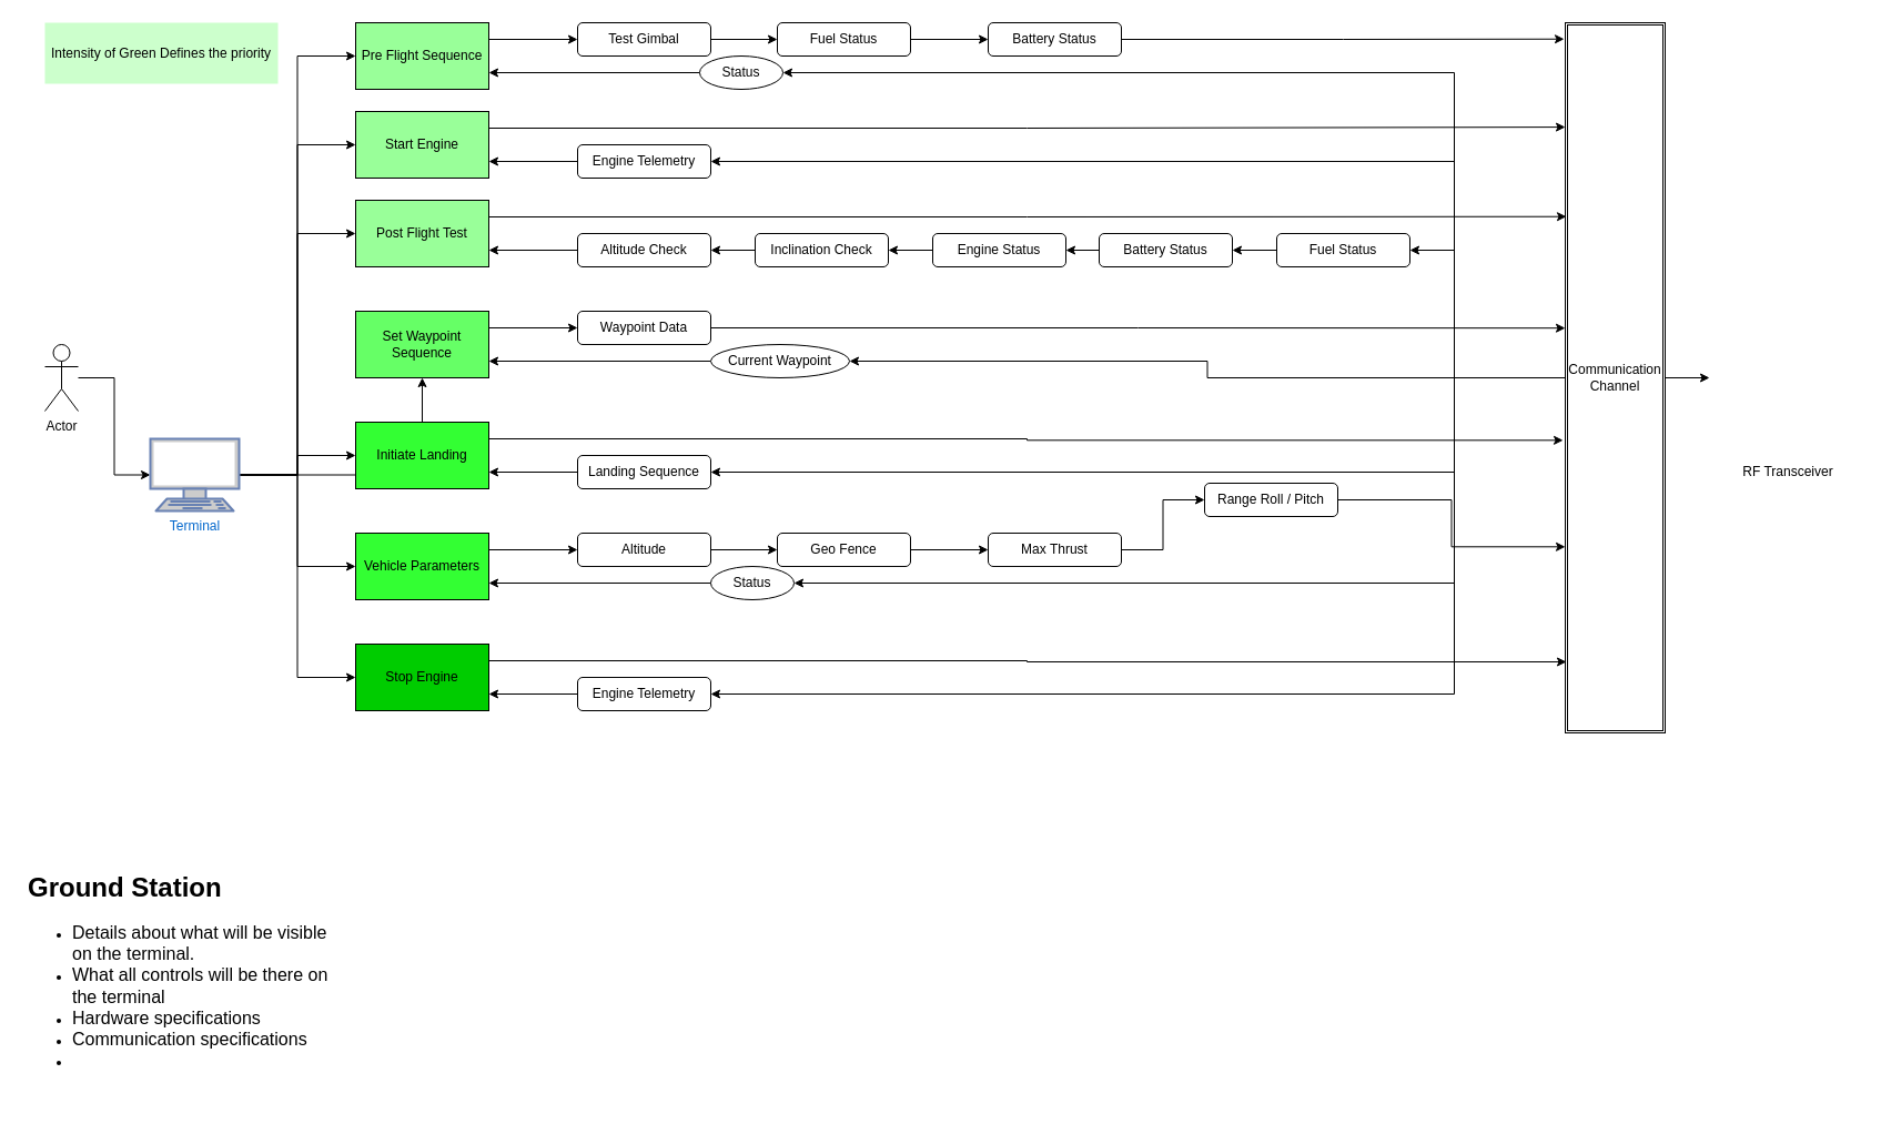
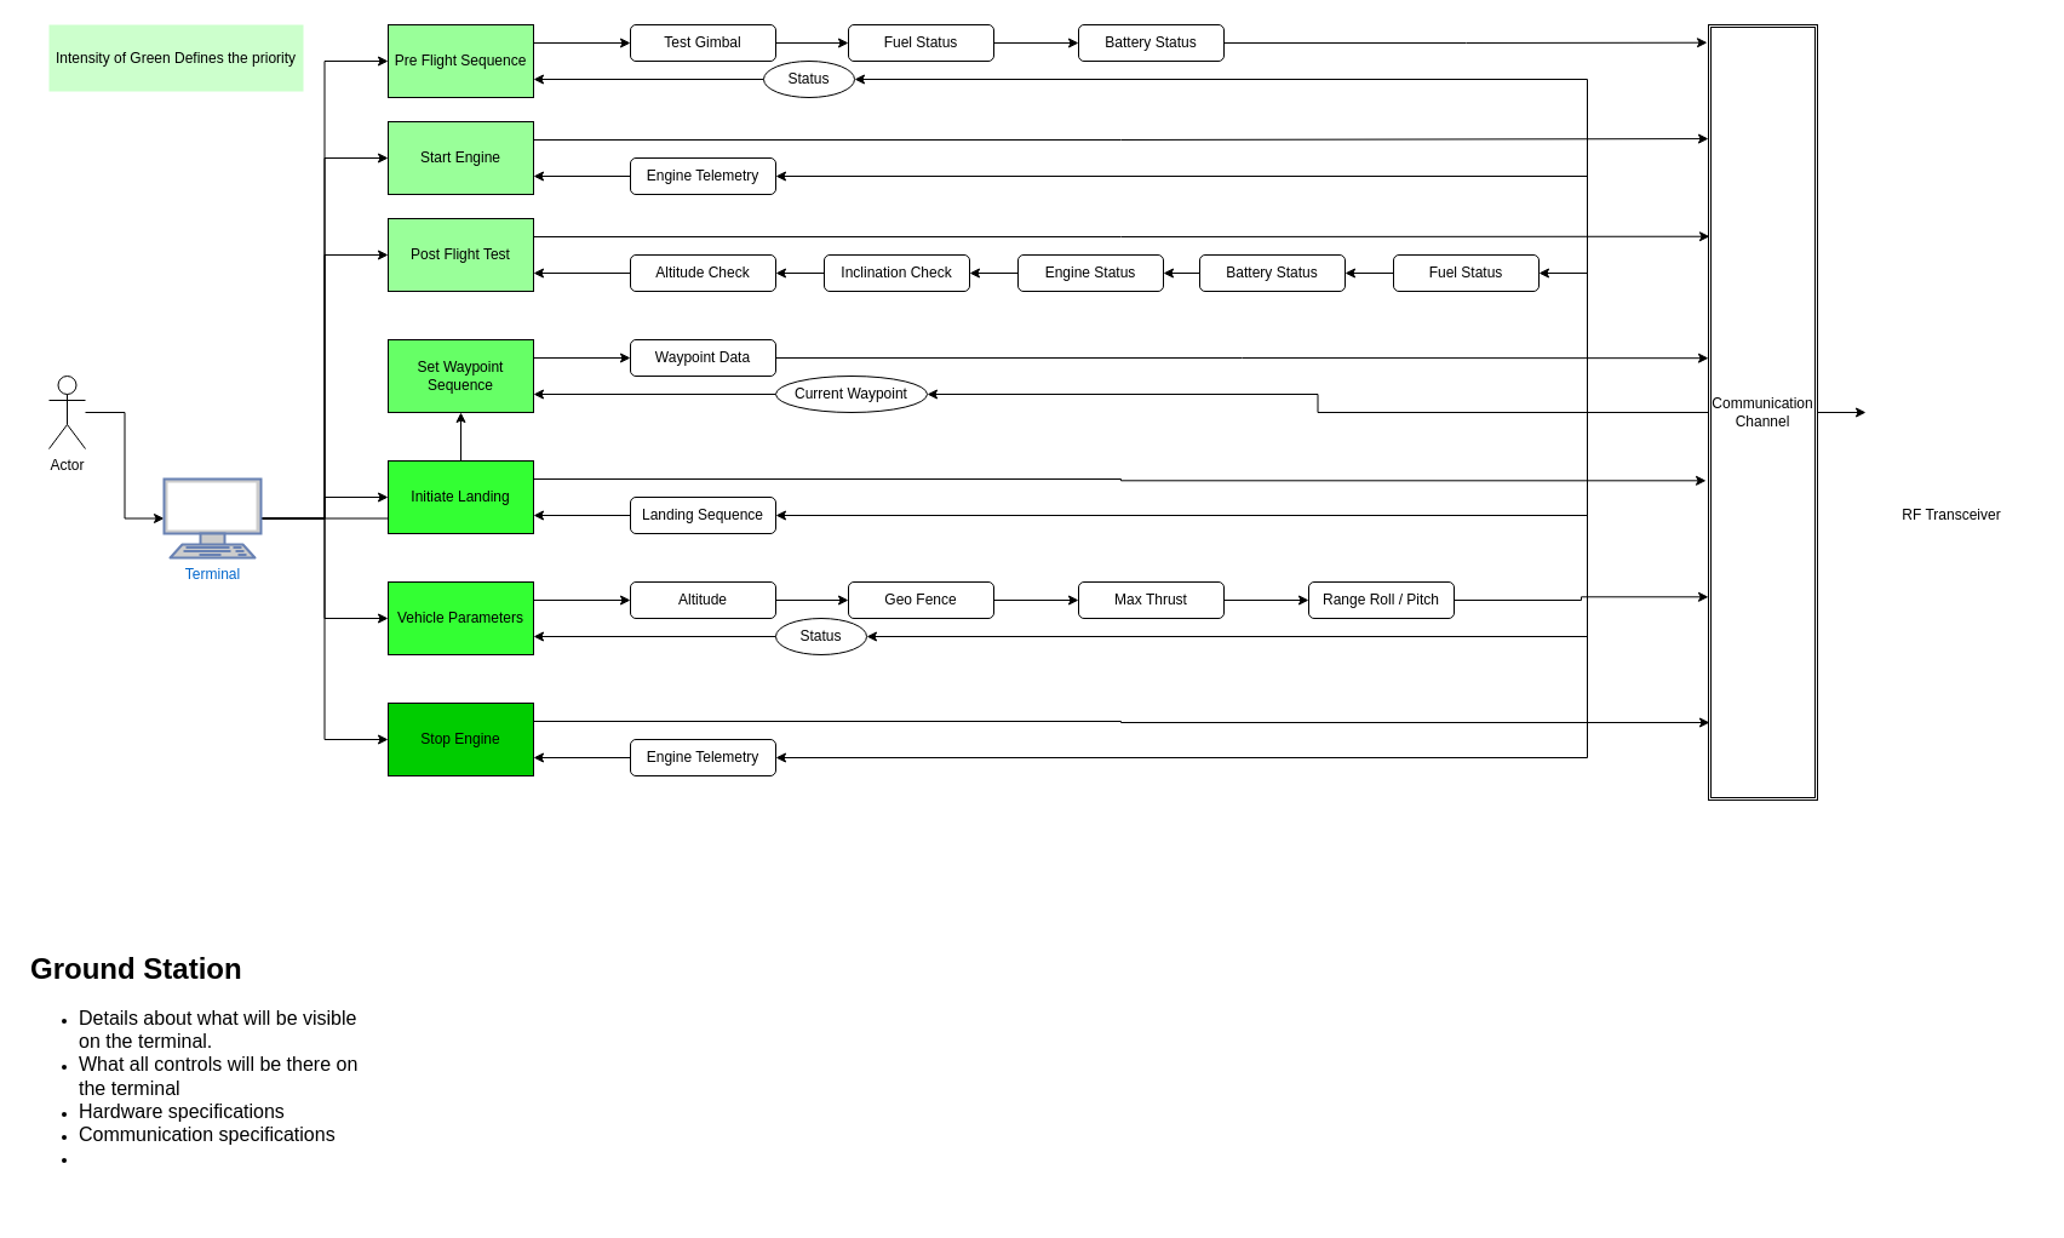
  <mxCell id="0" />
  <mxCell id="1" parent="0" />
  <mxCell id="2" value="&lt;h1&gt;Ground Station&lt;/h1&gt;&lt;p&gt;&lt;ul&gt;&lt;li&gt;&lt;font size=&quot;3&quot;&gt;Details about what will be visible on the terminal.&amp;nbsp;&lt;/font&gt;&lt;/li&gt;&lt;li&gt;&lt;font size=&quot;3&quot;&gt;What all controls will be there on the terminal&lt;/font&gt;&lt;/li&gt;&lt;li&gt;&lt;font size=&quot;3&quot;&gt;Hardware specifications&lt;/font&gt;&lt;/li&gt;&lt;li&gt;&lt;font size=&quot;3&quot;&gt;Communication specifications&lt;/font&gt;&lt;/li&gt;&lt;li&gt;&lt;font size=&quot;3&quot;&gt;&lt;br&gt;&lt;/font&gt;&lt;/li&gt;&lt;/ul&gt;&lt;/p&gt;" style="text;html=1;strokeColor=none;fillColor=none;spacing=5;spacingTop=-20;whiteSpace=wrap;overflow=hidden;rounded=0;" parent="1" vertex="1"><mxGeometry x="20" y="780" width="280" height="220" as="geometry" /></mxCell>
  <mxCell id="3" style="edgeStyle=orthogonalEdgeStyle;rounded=0;orthogonalLoop=1;jettySize=auto;html=1;entryX=0;entryY=0.5;entryDx=0;entryDy=0;entryPerimeter=0;" edge="1" parent="1" source="4" target="12"><mxGeometry relative="1" as="geometry" /></mxCell>
  <mxCell id="4" value="Actor" style="shape=umlActor;verticalLabelPosition=bottom;labelBackgroundColor=#ffffff;verticalAlign=top;html=1;outlineConnect=0;" vertex="1" parent="1"><mxGeometry x="40" y="310" width="30" height="60" as="geometry" /></mxCell>
  <mxCell id="5" style="edgeStyle=orthogonalEdgeStyle;rounded=0;orthogonalLoop=1;jettySize=auto;html=1;entryX=0;entryY=0.5;entryDx=0;entryDy=0;" edge="1" parent="1" source="12" target="14"><mxGeometry relative="1" as="geometry" /></mxCell>
  <mxCell id="6" style="edgeStyle=orthogonalEdgeStyle;rounded=0;orthogonalLoop=1;jettySize=auto;html=1;entryX=0;entryY=0.5;entryDx=0;entryDy=0;" edge="1" parent="1" source="12" target="22"><mxGeometry relative="1" as="geometry" /></mxCell>
  <mxCell id="7" style="edgeStyle=orthogonalEdgeStyle;rounded=0;orthogonalLoop=1;jettySize=auto;html=1;entryX=0;entryY=0.5;entryDx=0;entryDy=0;" edge="1" parent="1" source="12" target="26"><mxGeometry relative="1" as="geometry" /></mxCell>
  <mxCell id="8" style="edgeStyle=orthogonalEdgeStyle;rounded=0;orthogonalLoop=1;jettySize=auto;html=1;" edge="1" parent="1" source="12" target="30"><mxGeometry relative="1" as="geometry" /></mxCell>
  <mxCell id="9" style="edgeStyle=orthogonalEdgeStyle;rounded=0;orthogonalLoop=1;jettySize=auto;html=1;entryX=0;entryY=0.5;entryDx=0;entryDy=0;" edge="1" parent="1" source="12" target="35"><mxGeometry relative="1" as="geometry" /></mxCell>
  <mxCell id="10" style="edgeStyle=orthogonalEdgeStyle;rounded=0;orthogonalLoop=1;jettySize=auto;html=1;entryX=0;entryY=0.5;entryDx=0;entryDy=0;" edge="1" parent="1" source="12" target="39"><mxGeometry relative="1" as="geometry" /></mxCell>
  <mxCell id="11" style="edgeStyle=orthogonalEdgeStyle;rounded=0;orthogonalLoop=1;jettySize=auto;html=1;entryX=0;entryY=0.5;entryDx=0;entryDy=0;" edge="1" parent="1" source="12" target="49"><mxGeometry relative="1" as="geometry" /></mxCell>
  <mxCell id="12" value="Terminal" style="fontColor=#0066CC;verticalAlign=top;verticalLabelPosition=bottom;labelPosition=center;align=center;html=1;outlineConnect=0;fillColor=#CCCCCC;strokeColor=#6881B3;gradientColor=none;gradientDirection=north;strokeWidth=2;shape=mxgraph.networks.terminal;" vertex="1" parent="1"><mxGeometry x="135" y="395" width="80" height="65" as="geometry" /></mxCell>
  <mxCell id="13" style="edgeStyle=orthogonalEdgeStyle;rounded=0;orthogonalLoop=1;jettySize=auto;html=1;exitX=1;exitY=0.25;exitDx=0;exitDy=0;entryX=0;entryY=0.5;entryDx=0;entryDy=0;" edge="1" parent="1" source="14" target="16"><mxGeometry relative="1" as="geometry" /></mxCell>
  <mxCell id="14" value="Pre Flight Sequence" style="rounded=0;whiteSpace=wrap;html=1;fillColor=#99FF99;" vertex="1" parent="1"><mxGeometry x="320" y="20" width="120" height="60" as="geometry" /></mxCell>
  <mxCell id="15" style="edgeStyle=orthogonalEdgeStyle;rounded=0;orthogonalLoop=1;jettySize=auto;html=1;" edge="1" parent="1" source="16" target="18"><mxGeometry relative="1" as="geometry" /></mxCell>
  <mxCell id="16" value="Test Gimbal" style="rounded=1;whiteSpace=wrap;html=1;" vertex="1" parent="1"><mxGeometry x="520" y="20" width="120" height="30" as="geometry" /></mxCell>
  <mxCell id="17" style="edgeStyle=orthogonalEdgeStyle;rounded=0;orthogonalLoop=1;jettySize=auto;html=1;" edge="1" parent="1" source="18" target="20"><mxGeometry relative="1" as="geometry" /></mxCell>
  <mxCell id="18" value="Fuel Status" style="rounded=1;whiteSpace=wrap;html=1;" vertex="1" parent="1"><mxGeometry x="700" y="20" width="120" height="30" as="geometry" /></mxCell>
  <mxCell id="19" style="edgeStyle=orthogonalEdgeStyle;rounded=0;orthogonalLoop=1;jettySize=auto;html=1;entryX=-0.011;entryY=0.023;entryDx=0;entryDy=0;entryPerimeter=0;" edge="1" parent="1" source="20" target="74"><mxGeometry relative="1" as="geometry" /></mxCell>
  <mxCell id="20" value="Battery Status" style="rounded=1;whiteSpace=wrap;html=1;" vertex="1" parent="1"><mxGeometry x="890" y="20" width="120" height="30" as="geometry" /></mxCell>
  <mxCell id="21" style="edgeStyle=orthogonalEdgeStyle;rounded=0;orthogonalLoop=1;jettySize=auto;html=1;exitX=1;exitY=0.25;exitDx=0;exitDy=0;entryX=0;entryY=0.147;entryDx=0;entryDy=0;entryPerimeter=0;" edge="1" parent="1" source="22" target="74"><mxGeometry relative="1" as="geometry" /></mxCell>
  <mxCell id="22" value="Start Engine" style="rounded=0;whiteSpace=wrap;html=1;fillColor=#99FF99;" vertex="1" parent="1"><mxGeometry x="320" y="100" width="120" height="60" as="geometry" /></mxCell>
  <mxCell id="23" style="edgeStyle=orthogonalEdgeStyle;rounded=0;orthogonalLoop=1;jettySize=auto;html=1;entryX=1;entryY=0.75;entryDx=0;entryDy=0;" edge="1" parent="1" source="24" target="26"><mxGeometry relative="1" as="geometry" /></mxCell>
  <mxCell id="24" value="Engine Telemetry" style="rounded=1;whiteSpace=wrap;html=1;" vertex="1" parent="1"><mxGeometry x="520" y="610" width="120" height="30" as="geometry" /></mxCell>
  <mxCell id="25" style="edgeStyle=orthogonalEdgeStyle;rounded=0;orthogonalLoop=1;jettySize=auto;html=1;exitX=1;exitY=0.25;exitDx=0;exitDy=0;entryX=0.011;entryY=0.9;entryDx=0;entryDy=0;entryPerimeter=0;" edge="1" parent="1" source="26" target="74"><mxGeometry relative="1" as="geometry" /></mxCell>
  <mxCell id="26" value="Stop Engine" style="rounded=0;whiteSpace=wrap;html=1;fillColor=#00CC00;" vertex="1" parent="1"><mxGeometry x="320" y="580" width="120" height="60" as="geometry" /></mxCell>
  <mxCell id="27" style="edgeStyle=orthogonalEdgeStyle;rounded=0;orthogonalLoop=1;jettySize=auto;html=1;entryX=1;entryY=0.75;entryDx=0;entryDy=0;" edge="1" parent="1" source="28" target="22"><mxGeometry relative="1" as="geometry" /></mxCell>
  <mxCell id="28" value="Engine Telemetry" style="rounded=1;whiteSpace=wrap;html=1;" vertex="1" parent="1"><mxGeometry x="520" y="130" width="120" height="30" as="geometry" /></mxCell>
  <mxCell id="29" style="edgeStyle=orthogonalEdgeStyle;rounded=0;orthogonalLoop=1;jettySize=auto;html=1;exitX=1;exitY=0.25;exitDx=0;exitDy=0;entryX=0;entryY=0.5;entryDx=0;entryDy=0;" edge="1" parent="1" source="30" target="32"><mxGeometry relative="1" as="geometry" /></mxCell>
  <mxCell id="30" value="Set Waypoint Sequence" style="rounded=0;whiteSpace=wrap;html=1;fillColor=#66FF66;" vertex="1" parent="1"><mxGeometry x="320" y="280" width="120" height="60" as="geometry" /></mxCell>
  <mxCell id="31" style="edgeStyle=orthogonalEdgeStyle;rounded=0;orthogonalLoop=1;jettySize=auto;html=1;entryX=0;entryY=0.43;entryDx=0;entryDy=0;entryPerimeter=0;" edge="1" parent="1" source="32" target="74"><mxGeometry relative="1" as="geometry" /></mxCell>
  <mxCell id="32" value="Waypoint Data" style="rounded=1;whiteSpace=wrap;html=1;" vertex="1" parent="1"><mxGeometry x="520" y="280" width="120" height="30" as="geometry" /></mxCell>
  <mxCell id="33" value="Intensity of Green Defines the priority" style="text;html=1;strokeColor=none;fillColor=#CCFFCC;align=center;verticalAlign=middle;whiteSpace=wrap;rounded=0;" vertex="1" parent="1"><mxGeometry x="40" y="20" width="210" height="55" as="geometry" /></mxCell>
  <mxCell id="34" style="edgeStyle=orthogonalEdgeStyle;rounded=0;orthogonalLoop=1;jettySize=auto;html=1;exitX=1;exitY=0.25;exitDx=0;exitDy=0;entryX=-0.022;entryY=0.588;entryDx=0;entryDy=0;entryPerimeter=0;" edge="1" parent="1" source="35" target="74"><mxGeometry relative="1" as="geometry" /></mxCell>
  <mxCell id="35" value="Initiate Landing" style="rounded=0;whiteSpace=wrap;html=1;fillColor=#33FF33;" vertex="1" parent="1"><mxGeometry x="320" y="380" width="120" height="60" as="geometry" /></mxCell>
  <mxCell id="36" style="edgeStyle=orthogonalEdgeStyle;rounded=0;orthogonalLoop=1;jettySize=auto;html=1;entryX=1;entryY=0.75;entryDx=0;entryDy=0;" edge="1" parent="1" source="37" target="35"><mxGeometry relative="1" as="geometry" /></mxCell>
  <mxCell id="37" value="Landing Sequence" style="rounded=1;whiteSpace=wrap;html=1;" vertex="1" parent="1"><mxGeometry x="520" y="410" width="120" height="30" as="geometry" /></mxCell>
  <mxCell id="38" style="edgeStyle=orthogonalEdgeStyle;rounded=0;orthogonalLoop=1;jettySize=auto;html=1;exitX=1;exitY=0.25;exitDx=0;exitDy=0;entryX=0;entryY=0.5;entryDx=0;entryDy=0;" edge="1" parent="1" source="39" target="41"><mxGeometry relative="1" as="geometry" /></mxCell>
  <mxCell id="39" value="Vehicle Parameters" style="rounded=0;whiteSpace=wrap;html=1;fillColor=#33FF33;" vertex="1" parent="1"><mxGeometry x="320" y="480" width="120" height="60" as="geometry" /></mxCell>
  <mxCell id="40" style="edgeStyle=orthogonalEdgeStyle;rounded=0;orthogonalLoop=1;jettySize=auto;html=1;entryX=0;entryY=0.5;entryDx=0;entryDy=0;" edge="1" parent="1" source="41" target="43"><mxGeometry relative="1" as="geometry" /></mxCell>
  <mxCell id="41" value="Altitude" style="rounded=1;whiteSpace=wrap;html=1;" vertex="1" parent="1"><mxGeometry x="520" y="480" width="120" height="30" as="geometry" /></mxCell>
  <mxCell id="42" style="edgeStyle=orthogonalEdgeStyle;rounded=0;orthogonalLoop=1;jettySize=auto;html=1;" edge="1" parent="1" source="43" target="45"><mxGeometry relative="1" as="geometry" /></mxCell>
  <mxCell id="43" value="Geo Fence" style="rounded=1;whiteSpace=wrap;html=1;" vertex="1" parent="1"><mxGeometry x="700" y="480" width="120" height="30" as="geometry" /></mxCell>
  <mxCell id="44" style="edgeStyle=orthogonalEdgeStyle;rounded=0;orthogonalLoop=1;jettySize=auto;html=1;entryX=0;entryY=0.5;entryDx=0;entryDy=0;" edge="1" parent="1" source="45" target="47"><mxGeometry relative="1" as="geometry" /></mxCell>
  <mxCell id="45" value="Max Thrust" style="rounded=1;whiteSpace=wrap;html=1;" vertex="1" parent="1"><mxGeometry x="890" y="480" width="120" height="30" as="geometry" /></mxCell>
  <mxCell id="46" style="edgeStyle=orthogonalEdgeStyle;rounded=0;orthogonalLoop=1;jettySize=auto;html=1;entryX=0;entryY=0.738;entryDx=0;entryDy=0;entryPerimeter=0;" edge="1" parent="1" source="47" target="74"><mxGeometry relative="1" as="geometry" /></mxCell>
- <mxCell id="47" value="Range Roll / Pitch" style="rounded=1;whiteSpace=wrap;html=1;" vertex="1" parent="1"><mxGeometry x="1085" y="435" width="120" height="30" as="geometry" /></mxCell>
+ <mxCell id="47" value="Range Roll / Pitch" style="rounded=1;whiteSpace=wrap;html=1;" vertex="1" parent="1"><mxGeometry x="1080" y="480" width="120" height="30" as="geometry" /></mxCell>
  <mxCell id="48" style="edgeStyle=orthogonalEdgeStyle;rounded=0;orthogonalLoop=1;jettySize=auto;html=1;exitX=1;exitY=0.25;exitDx=0;exitDy=0;entryX=0.011;entryY=0.273;entryDx=0;entryDy=0;entryPerimeter=0;" edge="1" parent="1" source="49" target="74"><mxGeometry relative="1" as="geometry" /></mxCell>
  <mxCell id="49" value="Post Flight Test" style="rounded=0;whiteSpace=wrap;html=1;fillColor=#99FF99;" vertex="1" parent="1"><mxGeometry x="320" y="180" width="120" height="60" as="geometry" /></mxCell>
  <mxCell id="50" style="edgeStyle=orthogonalEdgeStyle;rounded=0;orthogonalLoop=1;jettySize=auto;html=1;entryX=1;entryY=0.75;entryDx=0;entryDy=0;" edge="1" parent="1" source="51" target="49"><mxGeometry relative="1" as="geometry" /></mxCell>
  <mxCell id="51" value="Altitude Check" style="rounded=1;whiteSpace=wrap;html=1;" vertex="1" parent="1"><mxGeometry x="520" y="210" width="120" height="30" as="geometry" /></mxCell>
  <mxCell id="52" style="edgeStyle=orthogonalEdgeStyle;rounded=0;orthogonalLoop=1;jettySize=auto;html=1;entryX=1;entryY=0.5;entryDx=0;entryDy=0;" edge="1" parent="1" source="53" target="51"><mxGeometry relative="1" as="geometry" /></mxCell>
  <mxCell id="53" value="Inclination Check" style="rounded=1;whiteSpace=wrap;html=1;" vertex="1" parent="1"><mxGeometry x="680" y="210" width="120" height="30" as="geometry" /></mxCell>
  <mxCell id="54" style="edgeStyle=orthogonalEdgeStyle;rounded=0;orthogonalLoop=1;jettySize=auto;html=1;entryX=1;entryY=0.5;entryDx=0;entryDy=0;" edge="1" parent="1" source="55" target="53"><mxGeometry relative="1" as="geometry" /></mxCell>
  <mxCell id="55" value="Engine Status" style="rounded=1;whiteSpace=wrap;html=1;" vertex="1" parent="1"><mxGeometry x="840" y="210" width="120" height="30" as="geometry" /></mxCell>
  <mxCell id="56" style="edgeStyle=orthogonalEdgeStyle;rounded=0;orthogonalLoop=1;jettySize=auto;html=1;" edge="1" parent="1" source="57" target="59"><mxGeometry relative="1" as="geometry" /></mxCell>
  <mxCell id="57" value="Fuel Status" style="rounded=1;whiteSpace=wrap;html=1;" vertex="1" parent="1"><mxGeometry x="1150" y="210" width="120" height="30" as="geometry" /></mxCell>
  <mxCell id="58" style="edgeStyle=orthogonalEdgeStyle;rounded=0;orthogonalLoop=1;jettySize=auto;html=1;" edge="1" parent="1" source="59" target="55"><mxGeometry relative="1" as="geometry" /></mxCell>
  <mxCell id="59" value="Battery Status" style="rounded=1;whiteSpace=wrap;html=1;" vertex="1" parent="1"><mxGeometry x="990" y="210" width="120" height="30" as="geometry" /></mxCell>
  <mxCell id="60" style="edgeStyle=orthogonalEdgeStyle;rounded=0;orthogonalLoop=1;jettySize=auto;html=1;entryX=1;entryY=0.75;entryDx=0;entryDy=0;" edge="1" parent="1" source="61" target="14"><mxGeometry relative="1" as="geometry" /></mxCell>
  <mxCell id="61" value="Status" style="ellipse;whiteSpace=wrap;html=1;fillColor=#FFFFFF;" vertex="1" parent="1"><mxGeometry x="630" y="50" width="75" height="30" as="geometry" /></mxCell>
  <mxCell id="62" style="edgeStyle=orthogonalEdgeStyle;rounded=0;orthogonalLoop=1;jettySize=auto;html=1;exitX=0;exitY=0.5;exitDx=0;exitDy=0;entryX=1;entryY=0.75;entryDx=0;entryDy=0;" edge="1" parent="1" source="63" target="30"><mxGeometry relative="1" as="geometry" /></mxCell>
  <mxCell id="63" value="Current Waypoint" style="ellipse;whiteSpace=wrap;html=1;fillColor=#FFFFFF;" vertex="1" parent="1"><mxGeometry x="640" y="310" width="125" height="30" as="geometry" /></mxCell>
  <mxCell id="64" style="edgeStyle=orthogonalEdgeStyle;rounded=0;orthogonalLoop=1;jettySize=auto;html=1;entryX=1;entryY=0.75;entryDx=0;entryDy=0;" edge="1" parent="1" source="65" target="39"><mxGeometry relative="1" as="geometry" /></mxCell>
  <mxCell id="65" value="Status" style="ellipse;whiteSpace=wrap;html=1;fillColor=#FFFFFF;" vertex="1" parent="1"><mxGeometry x="640" y="510" width="75" height="30" as="geometry" /></mxCell>
  <mxCell id="66" style="edgeStyle=orthogonalEdgeStyle;rounded=0;orthogonalLoop=1;jettySize=auto;html=1;entryX=1;entryY=0.5;entryDx=0;entryDy=0;" edge="1" parent="1" source="74" target="61"><mxGeometry relative="1" as="geometry"><Array as="points"><mxPoint x="1310" y="340" /><mxPoint x="1310" y="65" /></Array></mxGeometry></mxCell>
  <mxCell id="67" style="edgeStyle=orthogonalEdgeStyle;rounded=0;orthogonalLoop=1;jettySize=auto;html=1;entryX=1;entryY=0.5;entryDx=0;entryDy=0;" edge="1" parent="1" source="74" target="28"><mxGeometry relative="1" as="geometry"><Array as="points"><mxPoint x="1310" y="340" /><mxPoint x="1310" y="145" /></Array></mxGeometry></mxCell>
  <mxCell id="68" style="edgeStyle=orthogonalEdgeStyle;rounded=0;orthogonalLoop=1;jettySize=auto;html=1;entryX=1;entryY=0.5;entryDx=0;entryDy=0;" edge="1" parent="1" source="74" target="63"><mxGeometry relative="1" as="geometry" /></mxCell>
  <mxCell id="69" style="edgeStyle=orthogonalEdgeStyle;rounded=0;orthogonalLoop=1;jettySize=auto;html=1;entryX=1;entryY=0.5;entryDx=0;entryDy=0;" edge="1" parent="1" source="74" target="37"><mxGeometry relative="1" as="geometry"><Array as="points"><mxPoint x="1310" y="340" /><mxPoint x="1310" y="425" /></Array></mxGeometry></mxCell>
  <mxCell id="70" style="edgeStyle=orthogonalEdgeStyle;rounded=0;orthogonalLoop=1;jettySize=auto;html=1;entryX=1;entryY=0.5;entryDx=0;entryDy=0;" edge="1" parent="1" source="74" target="65"><mxGeometry relative="1" as="geometry"><Array as="points"><mxPoint x="1310" y="340" /><mxPoint x="1310" y="525" /></Array></mxGeometry></mxCell>
  <mxCell id="71" style="edgeStyle=orthogonalEdgeStyle;rounded=0;orthogonalLoop=1;jettySize=auto;html=1;entryX=1;entryY=0.5;entryDx=0;entryDy=0;" edge="1" parent="1" source="74" target="24"><mxGeometry relative="1" as="geometry"><Array as="points"><mxPoint x="1310" y="340" /><mxPoint x="1310" y="625" /></Array></mxGeometry></mxCell>
  <mxCell id="72" style="edgeStyle=orthogonalEdgeStyle;rounded=0;orthogonalLoop=1;jettySize=auto;html=1;entryX=0;entryY=0.5;entryDx=0;entryDy=0;" edge="1" parent="1" source="74" target="75"><mxGeometry relative="1" as="geometry" /></mxCell>
  <mxCell id="73" style="edgeStyle=orthogonalEdgeStyle;rounded=0;orthogonalLoop=1;jettySize=auto;html=1;entryX=1;entryY=0.5;entryDx=0;entryDy=0;" edge="1" parent="1" source="74" target="57"><mxGeometry relative="1" as="geometry"><Array as="points"><mxPoint x="1310" y="340" /><mxPoint x="1310" y="225" /></Array></mxGeometry></mxCell>
  <mxCell id="74" value="Communication Channel" style="shape=ext;double=1;rounded=0;whiteSpace=wrap;html=1;fillColor=#FFFFFF;" vertex="1" parent="1"><mxGeometry x="1410" y="20" width="90" height="640" as="geometry" /></mxCell>
  <mxCell id="75" value="RF Transceiver" style="shape=image;verticalLabelPosition=bottom;labelBackgroundColor=#ffffff;verticalAlign=top;aspect=fixed;imageAspect=0;image=https://www.mouser.com/images/microchiptechnology/lrg/AC182015-1.jpg;" vertex="1" parent="1"><mxGeometry x="1540" y="269" width="142" height="142" as="geometry" /></mxCell>
